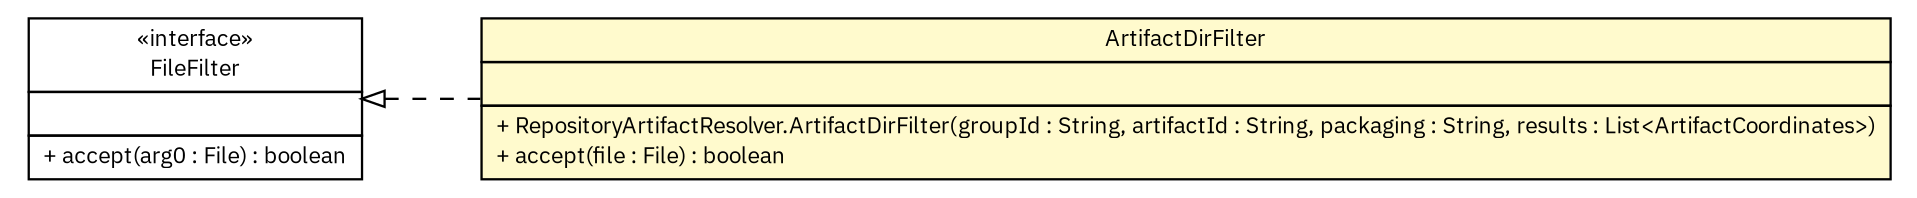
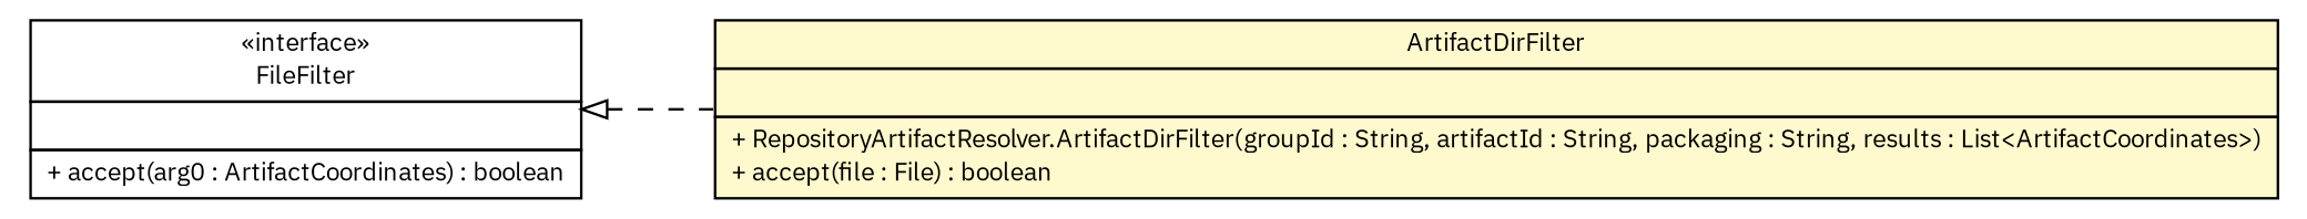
  digraph {
    nodesep=0.25
    ranksep=0.5
    rankdir=LR
    fontname="IBM Plex Sans"
    node [fontcolor=black fontname="IBM Plex Sans" fontsize=10.0 shape=plaintext]
    n1 [label=<<table title="sorcer.resolver.RepositoryArtifactResolver.ArtifactDirFilter" border="0" cellborder="1" cellspacing="0" cellpadding="2" port="p" bgcolor="lemonChiffon" href="./RepositoryArtifactResolver.ArtifactDirFilter.html"> 		<tr><td><table border="0" cellspacing="0" cellpadding="1"> <tr><td align="center" balign="center"> ArtifactDirFilter </td></tr> 		</table></td></tr> 		<tr><td><table border="0" cellspacing="0" cellpadding="1"> <tr><td align="left" balign="left">  </td></tr> 		</table></td></tr> 		<tr><td><table border="0" cellspacing="0" cellpadding="1"> <tr><td align="left" balign="left"> + RepositoryArtifactResolver.ArtifactDirFilter(groupId : String, artifactId : String, packaging : String, results : List&lt;ArtifactCoordinates&gt;) </td></tr> <tr><td align="left" balign="left"> + accept(file : File) : boolean </td></tr> 		</table></td></tr> 		</table>>]
-   n2 [label=<<table title="java.io.FileFilter" border="0" cellborder="1" cellspacing="0" cellpadding="2" port="p" href="http://docs.oracle.com/javase/7/docs/api/java/io/FileFilter.html"> 		<tr><td><table border="0" cellspacing="0" cellpadding="1"> <tr><td align="center" balign="center"> &#171;interface&#187; </td></tr> <tr><td align="center" balign="center"> FileFilter </td></tr> 		</table></td></tr> 		<tr><td><table border="0" cellspacing="0" cellpadding="1"> <tr><td align="left" balign="left">  </td></tr> 		</table></td></tr> 		<tr><td><table border="0" cellspacing="0" cellpadding="1"> <tr><td align="left" balign="left"> + accept(arg0 : File) : boolean </td></tr> 		</table></td></tr> 		</table>>]
+   n2 [label=<<table title="java.io.FileFilter" border="0" cellborder="1" cellspacing="0" cellpadding="2" port="p" href="http://docs.oracle.com/javase/7/docs/api/java/io/FileFilter.html"> 		<tr><td><table border="0" cellspacing="0" cellpadding="1"> <tr><td align="center" balign="center"> &#171;interface&#187; </td></tr> <tr><td align="center" balign="center"> FileFilter </td></tr> 		</table></td></tr> 		<tr><td><table border="0" cellspacing="0" cellpadding="1"> <tr><td align="left" balign="left">  </td></tr> 		</table></td></tr> 		<tr><td><table border="0" cellspacing="0" cellpadding="1"> <tr><td align="left" balign="left"> + accept(arg0 : ArtifactCoordinates) : boolean </td></tr> 		</table></td></tr> 		</table>>]
    n2 -> n1 [arrowtail=empty dir=back fontname="IBM Plex Sans" fontsize=10 headport=p labelfontname=Helvetica labelfontsize=10 style=dashed tailport=p]
  }
